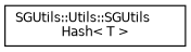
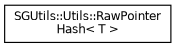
  digraph {
    rankdir=LR
-   n1 [color=black fillcolor=white fontname=Helvetica fontsize=10 height=0.2 label="SGUtils::Utils::SGUtils\lHash\< T \>" shape=record style=filled width=0.4]
+   n1 [color=black fillcolor=white fontname=Helvetica fontsize=10 height=0.2 label="SGUtils::Utils::RawPointer\lHash\< T \>" shape=record style=filled width=0.4]
  }
